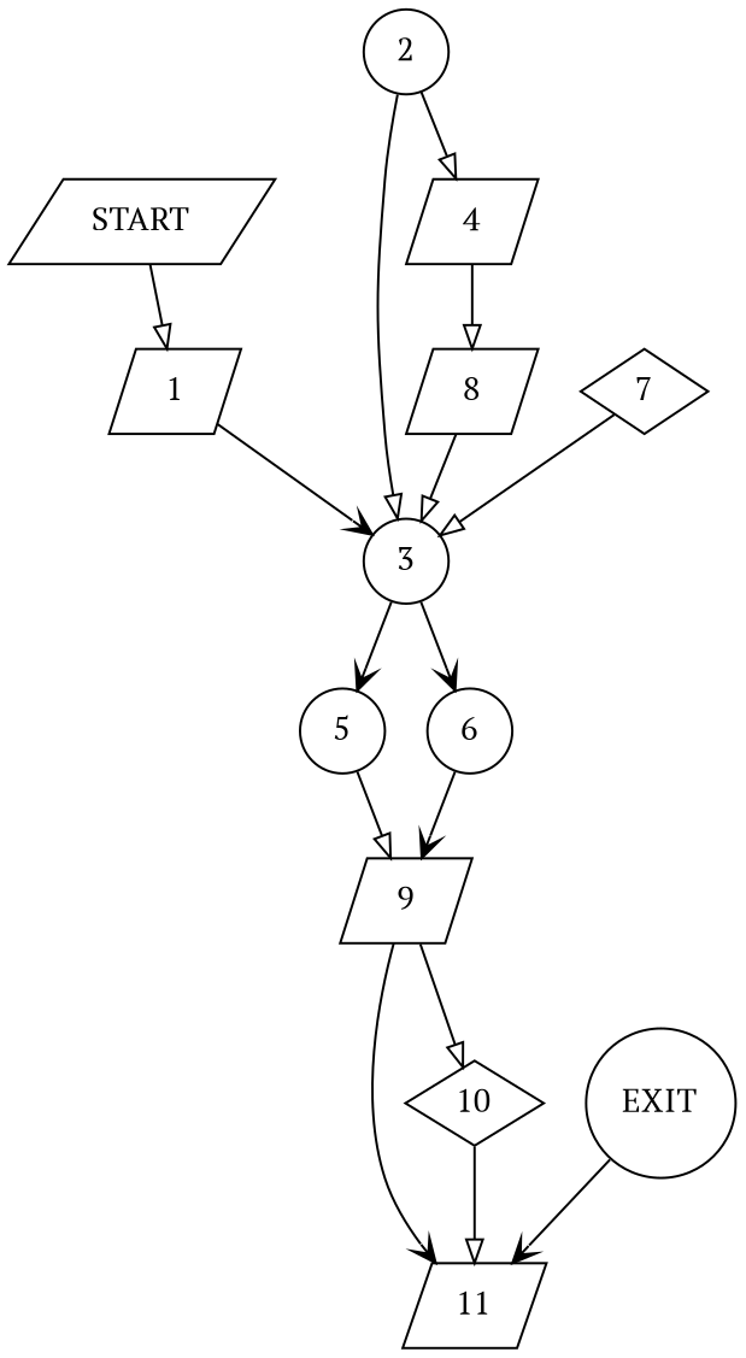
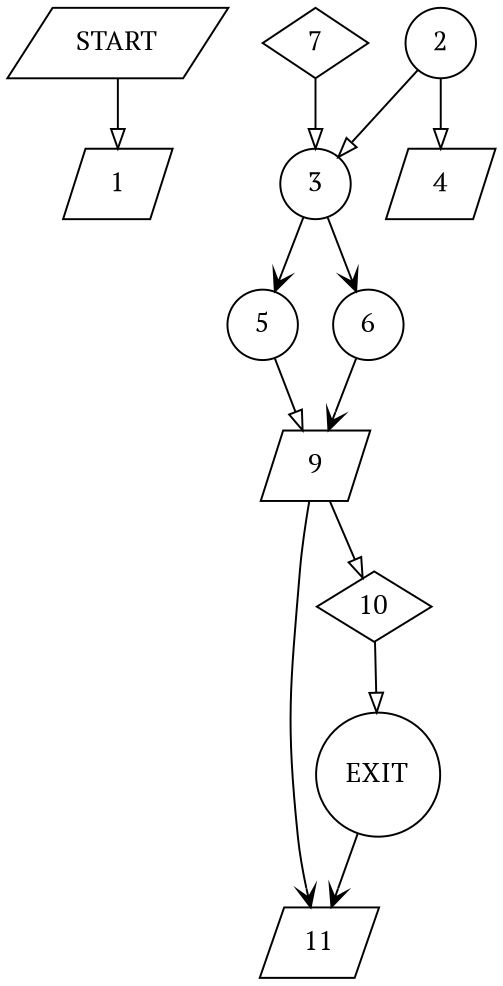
  digraph {
    fontname="PT Serif"
    node [fontname="PT Serif" shape=parallelogram]
    edge [arrowhead=onormal fontname="PT Serif"]
    n1 [label=START]
    1
    3 [shape=circle]
    n4 [label=EXIT shape=circle]
    11
    2 [shape=circle]
    4
    5 [shape=circle]
    6 [shape=circle]
-   8
    9
    7 [shape=diamond]
    10 [shape=diamond]
    n1 -> 1
-   1 -> 3 [arrowhead=vee]
    3 -> 5 [arrowhead=vee]
    3 -> 6 [arrowhead=vee]
    n4 -> 11 [arrowhead=vee]
    2 -> 3
    2 -> 4
-   4 -> 8
    5 -> 9
    6 -> 9 [arrowhead=vee]
-   8 -> 3
    9 -> 11 [arrowhead=vee]
    9 -> 10
    7 -> 3
-   10 -> 11
+   10 -> n4
  }
